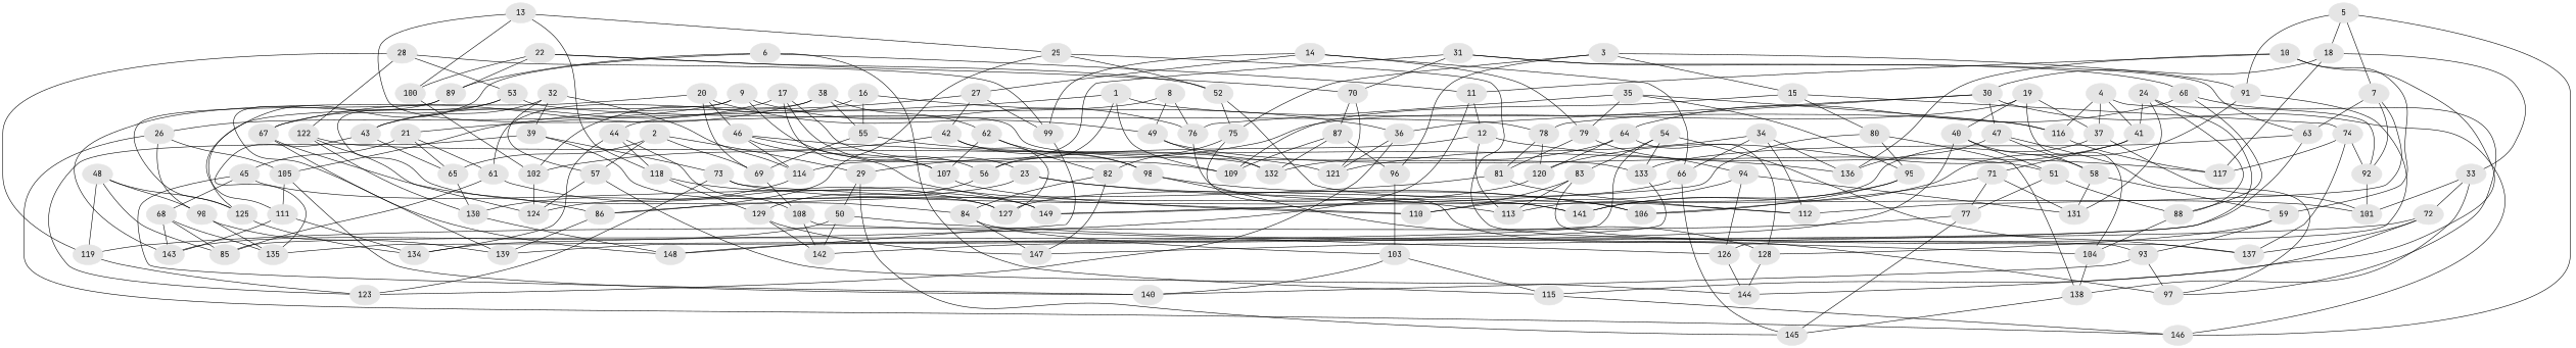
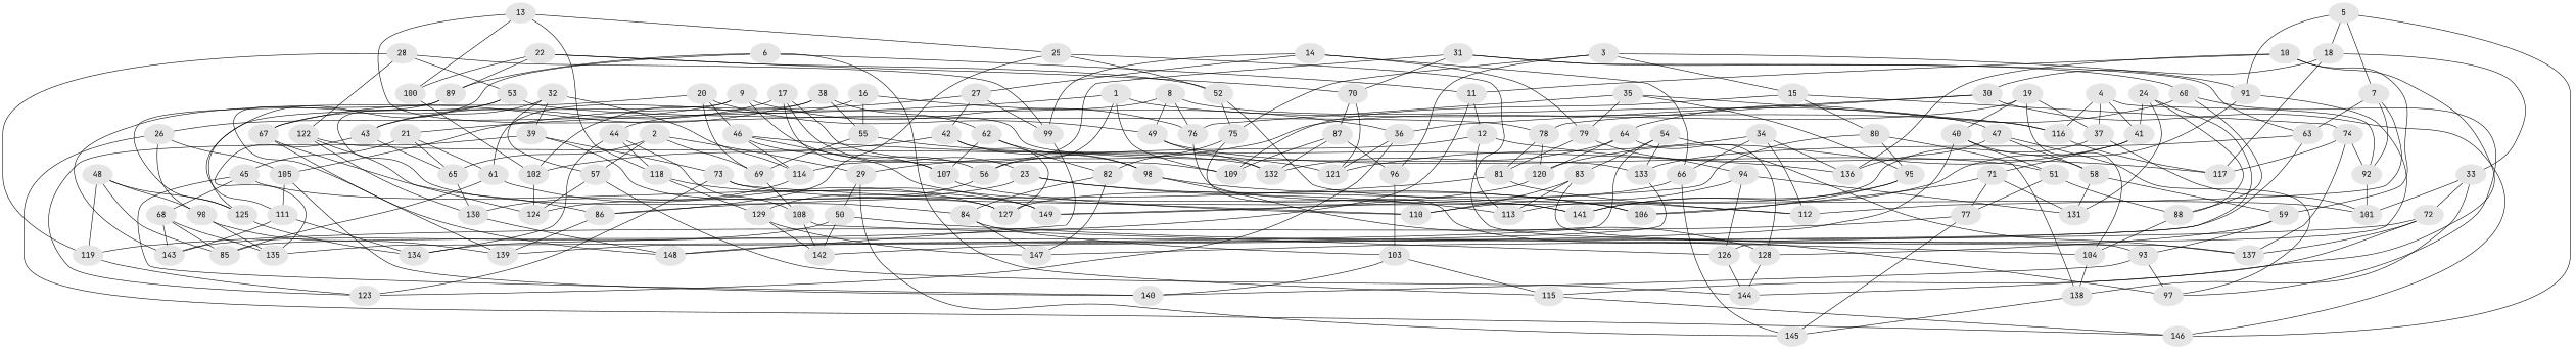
  graph {
    fontname="JetBrains Mono"
    node [color=gray90 fontname="JetBrains Mono" style=filled]
    edge [fontname="JetBrains Mono"]
    1
    21
    56
    109
    116
    65
    45
    61
    129
    117
    2
    29
    57
    69
    50
    145
    124
    144
    130
    108
    3
    15
    75
    91
    96
    74
    80
    97
    82
    141
    126
    103
    4
    37
    41
    92
    113
    101
    71
    120
    5
    7
    18
    146
    63
    112
    30
    33
    6
    11
    89
    111
    115
    12
    134
    125
    148
    143
    133
    85
    8
    44
    47
    49
    76
    118
    136
    58
    51
    132
    9
    26
    90
    105
    10
    59
    93
    128
    13
    25
    100
    52
    86
    102
    149
    139
    14
    27
    66
    79
    99
    42
    127
    81
    94
    137
    138
    95
    16
    36
    55
    121
    123
    17
    23
    43
    107
    106
    135
    110
    78
    72
    19
    40
    104
    142
    20
    46
    114
    68
    140
    22
    70
    87
    24
    88
    131
    147
    98
    28
    53
    119
    122
    67
    84
    31
    60
    64
    32
    39
    73
    34
    35
    38
    62
    77
    48
    54
    83
    1 -- 21
    1 -- 56
    1 -- 109
    1 -- 116
    21 -- 65
    21 -- 45
    21 -- 61
    56 -- 129
    116 -- 117
    65 -- 130
    45 -- 149
    45 -- 68
    45 -- 140
    61 -- 85
    61 -- 127
    129 -- 142
    129 -- 147
    2 -- 65
    2 -- 29
    2 -- 57
    2 -- 69
    29 -- 50
    29 -- 145
    57 -- 124
    57 -- 144
    69 -- 108
    50 -- 143
    50 -- 104
    50 -- 142
    130 -- 148
    108 -- 126
    108 -- 142
    3 -- 15
    3 -- 75
    3 -- 91
    3 -- 96
    15 -- 109
    15 -- 74
    15 -- 80
    75 -- 97
    75 -- 82
    91 -- 141
    91 -- 126
    96 -- 103
    74 -- 117
    74 -- 92
    74 -- 137
    80 -- 149
    80 -- 138
    80 -- 95
    82 -- 147
    82 -- 84
    126 -- 144
    103 -- 115
    103 -- 140
    4 -- 116
    4 -- 37
    4 -- 41
    4 -- 92
    37 -- 113
    37 -- 101
    41 -- 71
    41 -- 120
    92 -- 101
    71 -- 106
    71 -- 131
    71 -- 77
    120 -- 149
    5 -- 91
    5 -- 7
    5 -- 18
    5 -- 146
    7 -- 92
    7 -- 63
    7 -- 112
    18 -- 117
    18 -- 30
    18 -- 33
    63 -- 133
    63 -- 85
    30 -- 146
    30 -- 36
    30 -- 78
    33 -- 101
    33 -- 138
    33 -- 72
    6 -- 11
    6 -- 89
    6 -- 111
    6 -- 115
    11 -- 12
    11 -- 134
    89 -- 125
    89 -- 148
    111 -- 134
    111 -- 143
    115 -- 146
    12 -- 56
    12 -- 117
    12 -- 113
    125 -- 134
    133 -- 139
    8 -- 44
-   30 -- 47
+   8 -- 47
    8 -- 49
    8 -- 76
    44 -- 108
    44 -- 134
    44 -- 118
    47 -- 97
    47 -- 136
    47 -- 58
    49 -- 51
    49 -- 132
    76 -- 141
    118 -- 129
    118 -- 149
    58 -- 59
    58 -- 131
    51 -- 88
    51 -- 77
    9 -- 56
    9 -- 125
    9 -- 76
    9 -- 26
    26 -- 146
    26 -- 90
    26 -- 105
    90 -- 139
    90 -- 135
    105 -- 111
    105 -- 140
    10 -- 11
    10 -- 115
    10 -- 136
    10 -- 59
    59 -- 93
    59 -- 128
    93 -- 97
    93 -- 140
    128 -- 144
    13 -- 133
    13 -- 118
    13 -- 25
    13 -- 100
    25 -- 93
    25 -- 52
    25 -- 86
    100 -- 102
    52 -- 75
    52 -- 112
    86 -- 139
    102 -- 124
    14 -- 27
    14 -- 66
    14 -- 79
    14 -- 99
    27 -- 105
    27 -- 99
    27 -- 42
    66 -- 145
    66 -- 127
    79 -- 81
    79 -- 94
    99 -- 148
    42 -- 102
    42 -- 127
    42 -- 98
    81 -- 112
    81 -- 86
    94 -- 126
    94 -- 110
    94 -- 131
    138 -- 145
    95 -- 141
    95 -- 106
    16 -- 102
    16 -- 36
    16 -- 55
    36 -- 121
    36 -- 123
    55 -- 69
    55 -- 121
    17 -- 109
    17 -- 23
    17 -- 43
    17 -- 107
    23 -- 124
    23 -- 113
    23 -- 106
    43 -- 65
    43 -- 135
    107 -- 110
    78 -- 120
    78 -- 81
    72 -- 144
    72 -- 148
    72 -- 137
    19 -- 29
    19 -- 37
    19 -- 40
    19 -- 104
    40 -- 58
    40 -- 51
    40 -- 142
    104 -- 138
    20 -- 69
    20 -- 143
    20 -- 49
    20 -- 46
    46 -- 141
    46 -- 136
    46 -- 107
    46 -- 114
    114 -- 130
    68 -- 143
    68 -- 85
    68 -- 135
    22 -- 89
    22 -- 100
    22 -- 52
    22 -- 70
    70 -- 121
    70 -- 87
    87 -- 109
    87 -- 96
    87 -- 132
    24 -- 41
    24 -- 88
    24 -- 131
    24 -- 147
    88 -- 104
    98 -- 128
    98 -- 106
    28 -- 99
    28 -- 53
    28 -- 119
    28 -- 122
    53 -- 78
    53 -- 67
    53 -- 84
    119 -- 123
    122 -- 124
    122 -- 130
    122 -- 132
    67 -- 86
    67 -- 139
    84 -- 103
    84 -- 147
    31 -- 63
    31 -- 114
    31 -- 70
    31 -- 60
    60 -- 97
    60 -- 88
    60 -- 64
    64 -- 120
    64 -- 132
    64 -- 128
    32 -- 57
    32 -- 43
    32 -- 114
    32 -- 39
    39 -- 127
    39 -- 123
    39 -- 73
    73 -- 101
    73 -- 123
    73 -- 110
    34 -- 112
    34 -- 136
    34 -- 66
    34 -- 121
    35 -- 116
    35 -- 76
    35 -- 79
    35 -- 95
    38 -- 61
    38 -- 55
    38 -- 67
    38 -- 62
    62 -- 82
    62 -- 107
    62 -- 98
    77 -- 145
    77 -- 119
    48 -- 125
    48 -- 85
    48 -- 90
    48 -- 119
    54 -- 133
    54 -- 137
    54 -- 135
    54 -- 83
    83 -- 113
    83 -- 137
    83 -- 110
  }
